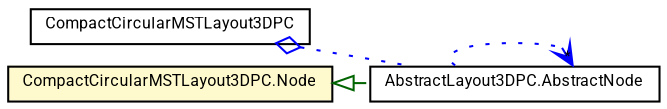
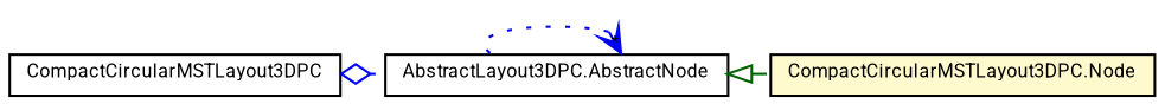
  digraph {
    nodesep=0.15
    rankdir=LR
    ranksep=0.25
    node [fontcolor=black fontname=Roboto fontsize=8 margin=0 shape=plaintext]
    edge [color=blue dir=back fontname=Roboto fontsize=7 labelfontname=Roboto labelfontsize=7 style=dotted]
    n1 [height=0 label=<<table title="de.lmu.ifi.dbs.elki.visualization.parallel3d.layout.CompactCircularMSTLayout3DPC" border="0" cellborder="1" cellspacing="0" cellpadding="2" href="CompactCircularMSTLayout3DPC.html" target="_parent"> 		<tr><td><table border="0" cellspacing="0" cellpadding="1"> 		<tr><td align="center" balign="center"> <font face="Roboto">CompactCircularMSTLayout3DPC</font> </td></tr> 		</table></td></tr> 		</table>> width=0]
    n2 [height=0 label=<<table title="de.lmu.ifi.dbs.elki.visualization.parallel3d.layout.AbstractLayout3DPC.AbstractNode" border="0" cellborder="1" cellspacing="0" cellpadding="2" href="AbstractLayout3DPC.AbstractNode.html" target="_parent"> 		<tr><td><table border="0" cellspacing="0" cellpadding="1"> 		<tr><td align="center" balign="center"> <font face="Roboto">AbstractLayout3DPC.AbstractNode</font> </td></tr> 		</table></td></tr> 		</table>> width=0]
    n3 [height=0 label=<<table title="de.lmu.ifi.dbs.elki.visualization.parallel3d.layout.CompactCircularMSTLayout3DPC.Node" border="0" cellborder="1" cellspacing="0" cellpadding="2" bgcolor="lemonChiffon" href="CompactCircularMSTLayout3DPC.Node.html" target="_parent"> 		<tr><td><table border="0" cellspacing="0" cellpadding="1"> 		<tr><td align="center" balign="center"> <font face="Roboto">CompactCircularMSTLayout3DPC.Node</font> </td></tr> 		</table></td></tr> 		</table>> width=0]
    n1 -> n2 [arrowhead=none arrowtail=ediamond weight=4]
    n2 -> n2 [arrowhead=open headlabel="*" weight=1 dir=""]
-   n3 -> n2 [arrowtail=empty color=darkgreen style=dashed weight=10]
+   n2 -> n3 [arrowtail=empty color=darkgreen style=dashed weight=10]
  }
